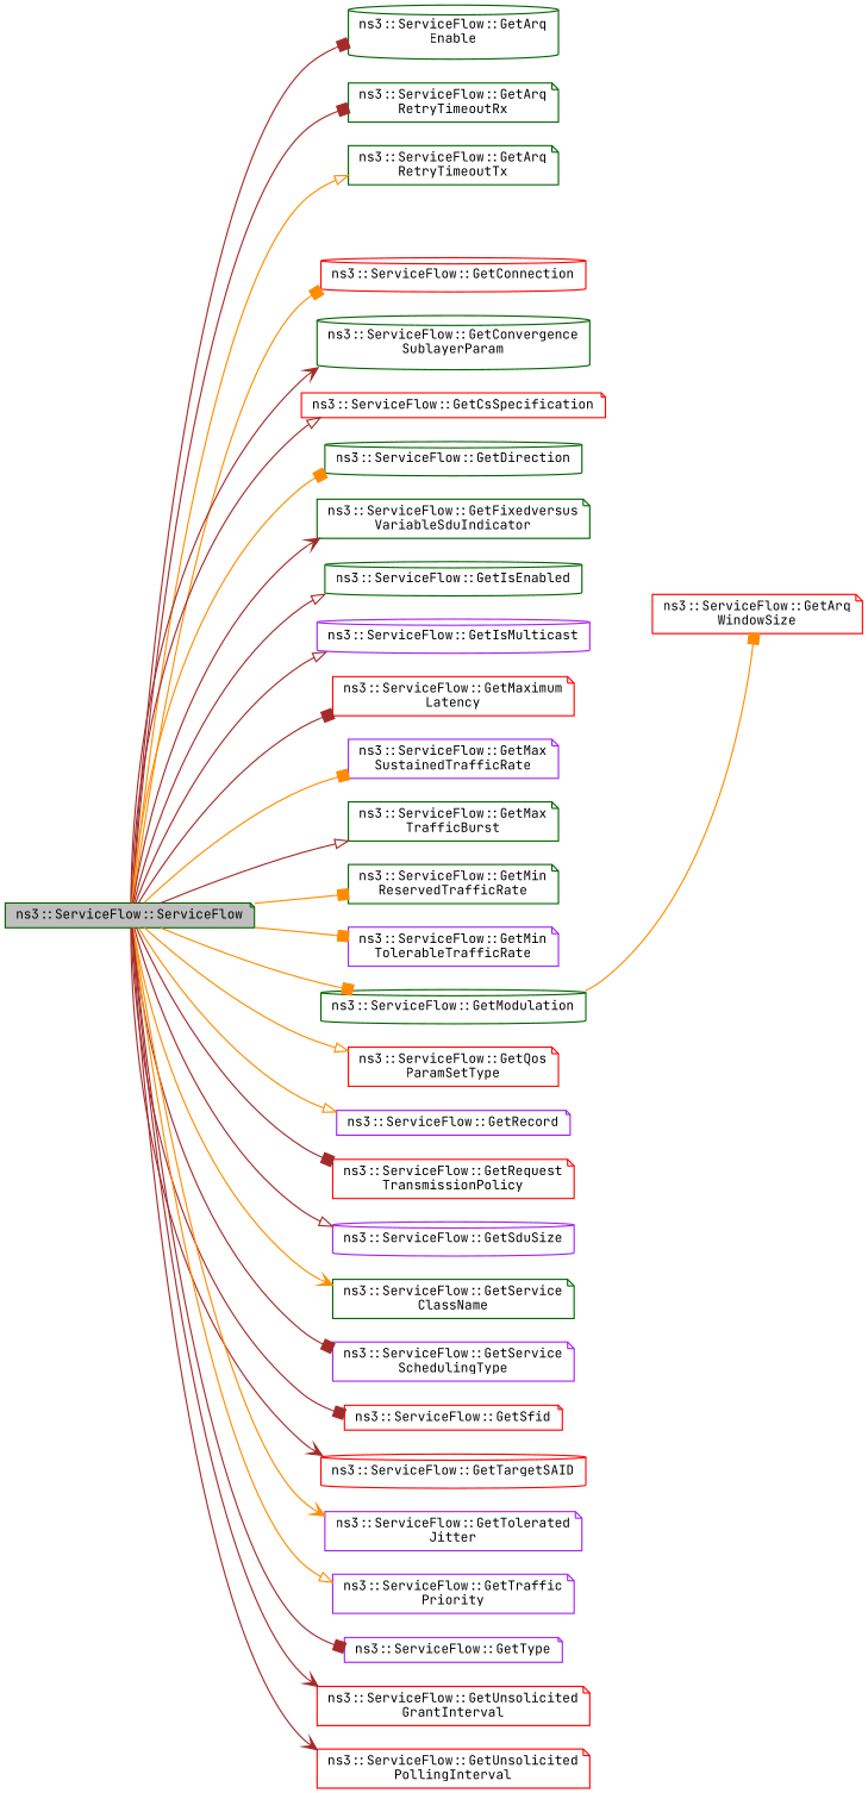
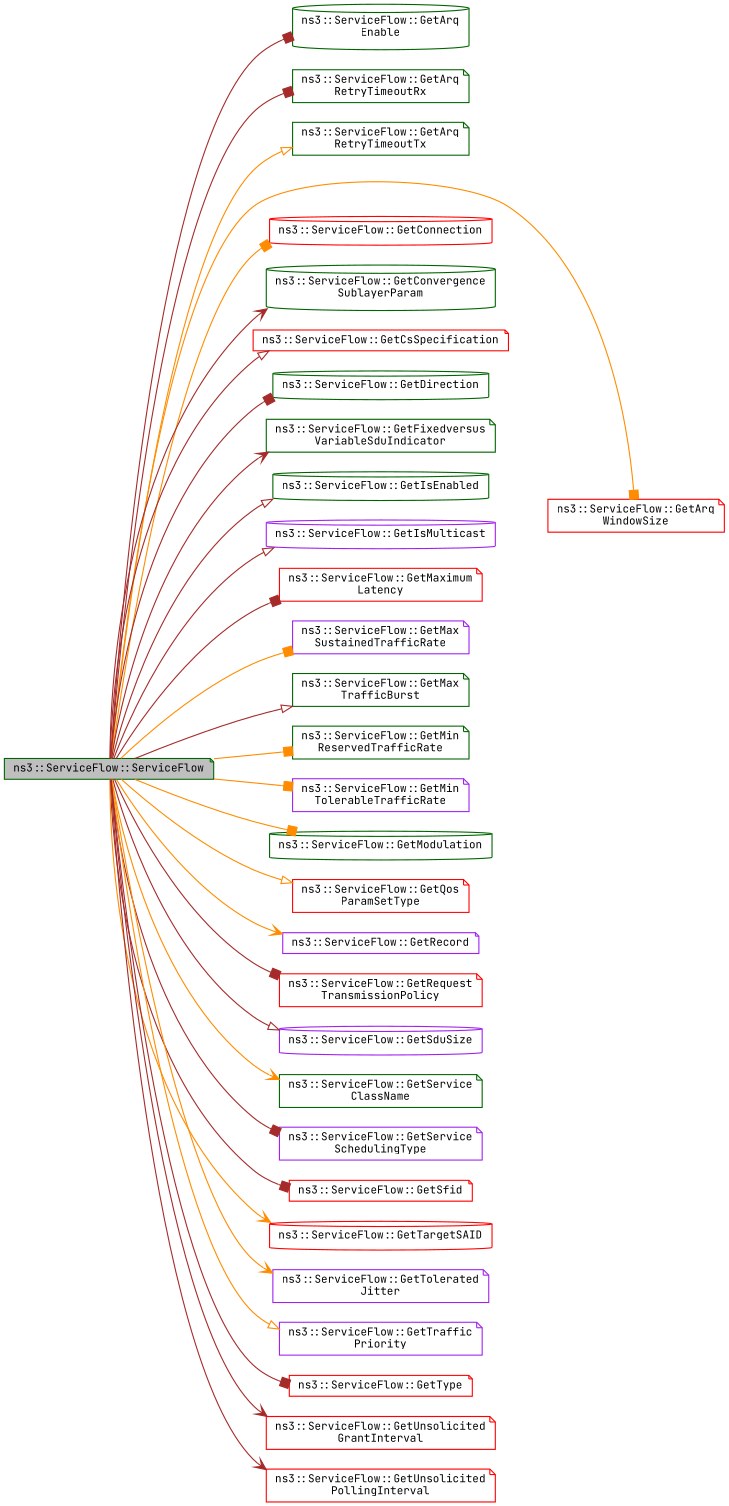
  digraph {
    fontname="JetBrains Mono"
    rankdir=LR
    node [color=darkgreen fillcolor=white fontname="JetBrains Mono" fontsize=10 shape=note style=filled]
    edge [arrowhead=box color=brown fontname="JetBrains Mono" fontsize=10 labelfontname=Helvetica labelfontsize=10 style=solid]
    n1 [fillcolor=grey75 fontcolor=black height=0.2 label="ns3::ServiceFlow::ServiceFlow" width=0.4]
    n2 [height=0.2 label="ns3::ServiceFlow::GetArq\lEnable" shape=cylinder width=0.4]
    n3 [height=0.2 label="ns3::ServiceFlow::GetArq\lRetryTimeoutRx" width=0.4]
    n4 [height=0.2 label="ns3::ServiceFlow::GetArq\lRetryTimeoutTx" width=0.4]
    n5 [color=red height=0.2 label="ns3::ServiceFlow::GetArq\lWindowSize" width=0.4]
    n6 [color=red height=0.2 label="ns3::ServiceFlow::GetConnection" shape=cylinder width=0.4]
    n7 [height=0.2 label="ns3::ServiceFlow::GetConvergence\lSublayerParam" shape=cylinder width=0.4]
    n8 [color=red height=0.2 label="ns3::ServiceFlow::GetCsSpecification" width=0.4]
    n9 [height=0.2 label="ns3::ServiceFlow::GetDirection" shape=cylinder width=0.4]
    n10 [height=0.2 label="ns3::ServiceFlow::GetFixedversus\lVariableSduIndicator" width=0.4]
    n11 [height=0.2 label="ns3::ServiceFlow::GetIsEnabled" shape=cylinder width=0.4]
    n12 [color=purple height=0.2 label="ns3::ServiceFlow::GetIsMulticast" shape=cylinder width=0.4]
    n13 [color=red height=0.2 label="ns3::ServiceFlow::GetMaximum\lLatency" width=0.4]
    n14 [color=purple height=0.2 label="ns3::ServiceFlow::GetMax\lSustainedTrafficRate" width=0.4]
    n15 [height=0.2 label="ns3::ServiceFlow::GetMax\lTrafficBurst" width=0.4]
    n16 [height=0.2 label="ns3::ServiceFlow::GetMin\lReservedTrafficRate" width=0.4]
    n17 [color=purple height=0.2 label="ns3::ServiceFlow::GetMin\lTolerableTrafficRate" width=0.4]
    n18 [height=0.2 label="ns3::ServiceFlow::GetModulation" shape=cylinder width=0.4]
    n19 [color=red height=0.2 label="ns3::ServiceFlow::GetQos\lParamSetType" width=0.4]
    n20 [color=purple height=0.2 label="ns3::ServiceFlow::GetRecord" width=0.4]
    n21 [color=red height=0.2 label="ns3::ServiceFlow::GetRequest\lTransmissionPolicy" width=0.4]
    n22 [color=purple height=0.2 label="ns3::ServiceFlow::GetSduSize" shape=cylinder width=0.4]
    n23 [height=0.2 label="ns3::ServiceFlow::GetService\lClassName" width=0.4]
    n24 [color=purple height=0.2 label="ns3::ServiceFlow::GetService\lSchedulingType" width=0.4]
    n25 [color=red height=0.2 label="ns3::ServiceFlow::GetSfid" width=0.4]
    n26 [color=red height=0.2 label="ns3::ServiceFlow::GetTargetSAID" shape=cylinder width=0.4]
    n27 [color=purple height=0.2 label="ns3::ServiceFlow::GetTolerated\lJitter" width=0.4]
    n28 [color=purple height=0.2 label="ns3::ServiceFlow::GetTraffic\lPriority" width=0.4]
-   n29 [color=purple height=0.2 label="ns3::ServiceFlow::GetType" width=0.4]
+   n29 [color=red height=0.2 label="ns3::ServiceFlow::GetType" width=0.4]
    n30 [color=red height=0.2 label="ns3::ServiceFlow::GetUnsolicited\lGrantInterval" width=0.4]
    n31 [color=red height=0.2 label="ns3::ServiceFlow::GetUnsolicited\lPollingInterval" width=0.4]
    n1 -> n2
    n1 -> n3
    n1 -> n4 [arrowhead=onormal color=darkorange]
-   n18 -> n5 [color=darkorange]
+   n1 -> n5 [color=darkorange]
    n1 -> n6 [color=darkorange]
    n1 -> n7 [arrowhead=vee]
    n1 -> n8 [arrowhead=onormal]
-   n1 -> n9 [color=darkorange]
+   n1 -> n9
    n1 -> n10 [arrowhead=vee]
    n1 -> n11 [arrowhead=onormal]
    n1 -> n12 [arrowhead=onormal]
    n1 -> n13
    n1 -> n14 [color=darkorange]
    n1 -> n15 [arrowhead=onormal]
    n1 -> n16 [color=darkorange]
    n1 -> n17 [color=darkorange]
    n1 -> n18 [color=darkorange]
    n1 -> n19 [arrowhead=onormal color=darkorange]
-   n1 -> n20 [arrowhead=onormal color=darkorange]
+   n1 -> n20 [arrowhead=vee color=darkorange]
    n1 -> n21
    n1 -> n22 [arrowhead=onormal]
    n1 -> n23 [arrowhead=vee color=darkorange]
    n1 -> n24
    n1 -> n25
-   n1 -> n26 [arrowhead=vee]
+   n1 -> n26 [arrowhead=vee color=darkorange]
    n1 -> n27 [arrowhead=vee color=darkorange]
    n1 -> n28 [arrowhead=onormal color=darkorange]
    n1 -> n29
    n1 -> n30 [arrowhead=vee]
    n1 -> n31 [arrowhead=vee]
  }
